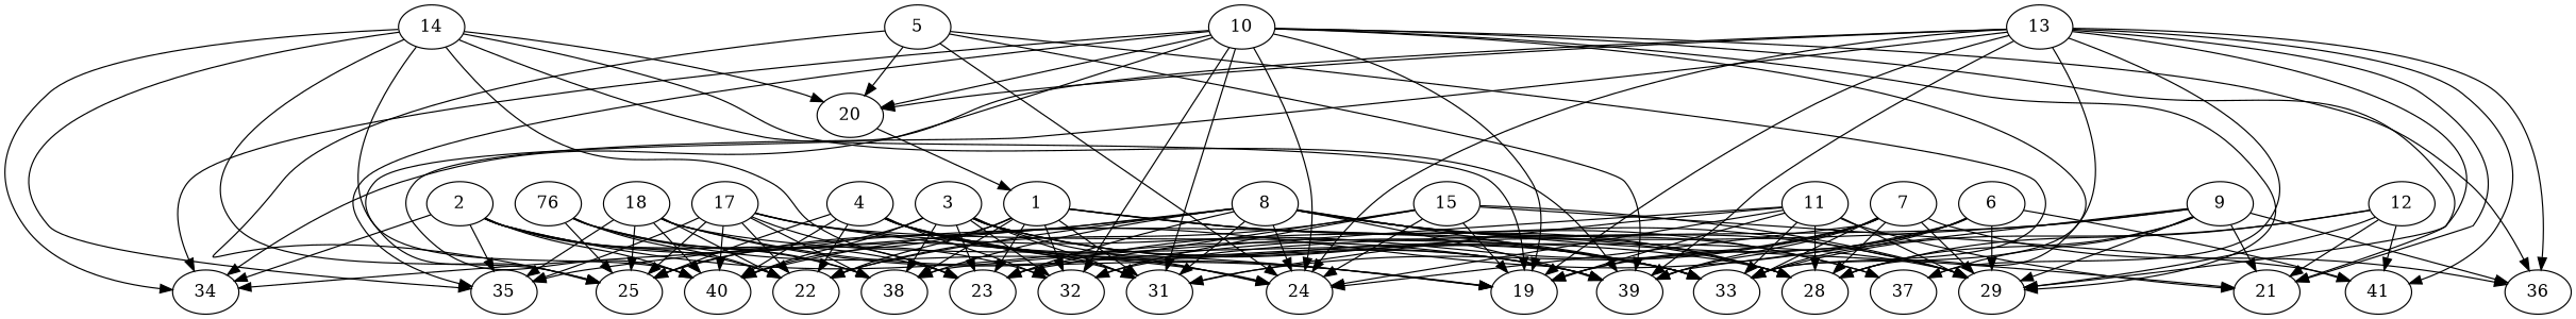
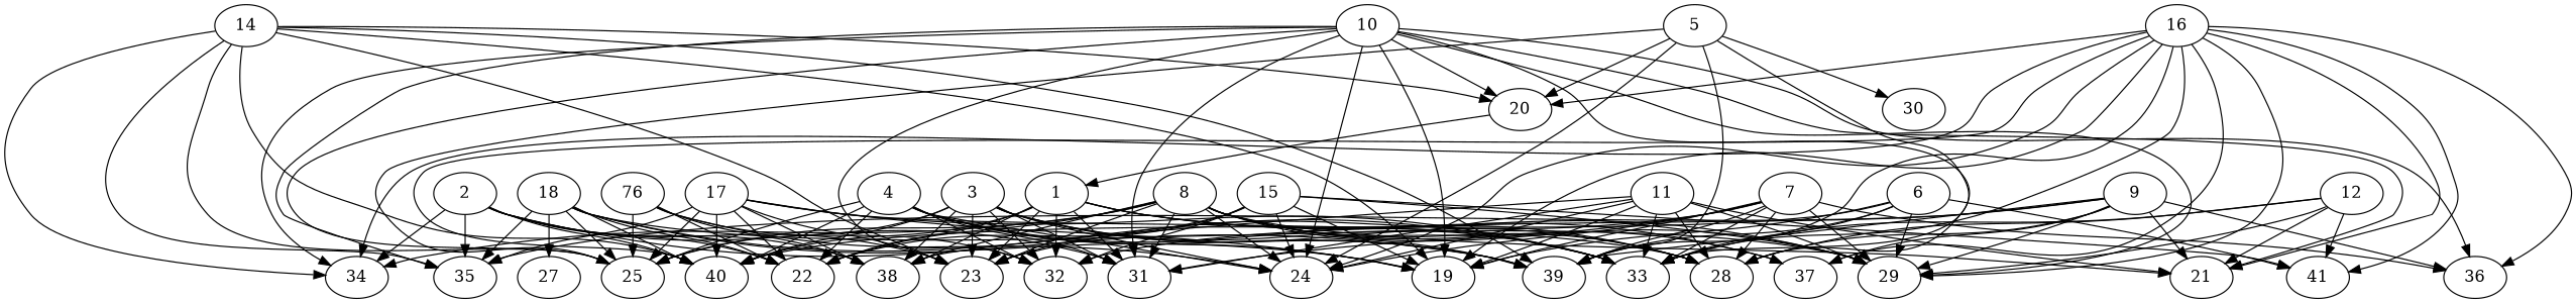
  digraph {
    node [alpha=0.03]
    1 [alpha=0.06 expect_size=20660359630426108]
    22 [alpha=0.18 expect_size=4284667618627785064448]
    23 [expect_size=19936940860630040]
    28 [alpha=0.00 expect_size=5763501341322248192000]
    29 [alpha=0.17 expect_size=1048484976745674624]
    31 [alpha=0.12 expect_size=9626810890761234]
    32 [expect_size=45493896607734024]
    37 [alpha=0.02 expect_size=782902603899233408]
    38 [alpha=0.10 expect_size=997255645551738368]
    40 [alpha=0.17 expect_size=3546877155034978582528]
    20 [alpha=0.01 expect_size=87651245409387360]
    2 [alpha=0.12 expect_size=20286985993496516]
    34 [alpha=0.04 expect_size=3746853535949159424]
    35 [alpha=0.13 expect_size=4538762819877695488]
    39 [alpha=0.10 expect_size=3511038764334117888]
    3 [alpha=0.01 expect_size=175442071155245312]
    24 [alpha=0.15 expect_size=19151169390150044]
    25 [expect_size=5162570975258083328000]
    33 [alpha=0.11 expect_size=972598231517541760]
    4 [alpha=0.15 expect_size=32680392434674036]
    19 [alpha=0.01 expect_size=6323088487861573632]
    5 [alpha=0.00 expect_size=10448898235820660]
+   30 [alpha=0.19 expect_size=1278471140284265472]
    6 [alpha=0.07 expect_size=9619038820604372320256]
    41 [alpha=0.09 expect_size=8227581570245069897728]
    7 [alpha=0.18 expect_size=2972031259569553408000]
    36 [alpha=0.04 expect_size=3142854005493036032]
    8 [alpha=0.14 expect_size=5376247158593135]
    21 [alpha=0.07 expect_size=1998468426445107456]
    9 [alpha=0.15 expect_size=27719375304695080]
    10 [alpha=0.08 expect_size=6004267957729114456064]
    11 [alpha=0.13 expect_size=2021377509960781398016]
    12 [alpha=0.16 expect_size=2219288718173576101888]
-   13 [alpha=0.07 expect_size=54713883300255872]
+   13 [alpha=0.07 expect_size=54713883300255872 label=16]
    14 [alpha=0.09 expect_size=17414665642396044230656]
    15 [alpha=0.09 expect_size=1100128126929056256]
    n37 [alpha=0.01 expect_size=34925246095958392 label=76]
    17 [expect_size=22694307843434260]
    18 [alpha=0.19 expect_size=1292241061462677248]
+   27 [alpha=0.19 expect_size=2665673500961800192000]
    1 -> 22
    1 -> 23
    1 -> 28
    1 -> 29
    1 -> 31
    1 -> 32
    1 -> 37
    1 -> 38
    1 -> 40
    20 -> 1
    2 -> 22
    2 -> 23
    2 -> 31
    2 -> 38
    2 -> 40
    2 -> 34
    2 -> 35
    2 -> 39
    3 -> 23
    3 -> 28
    3 -> 31
    3 -> 32
    3 -> 38
    3 -> 40
    3 -> 39
    3 -> 24
    3 -> 25
    3 -> 33
    4 -> 22
    4 -> 31
    4 -> 32
    4 -> 40
    4 -> 39
    4 -> 24
    4 -> 25
    4 -> 33
    4 -> 19
    5 -> 20
    5 -> 39
    5 -> 24
    5 -> 25
    5 -> 33
+   5 -> 30
    6 -> 29
    6 -> 40
    6 -> 39
    6 -> 33
    6 -> 19
    6 -> 41
    7 -> 23
    7 -> 28
    7 -> 29
    7 -> 31
    7 -> 39
    7 -> 24
    7 -> 33
    7 -> 19
    7 -> 36
    8 -> 22
    8 -> 23
    8 -> 28
    8 -> 29
    8 -> 31
    8 -> 37
    8 -> 38
    8 -> 34
    8 -> 39
    8 -> 24
    8 -> 25
    8 -> 33
    8 -> 21
    9 -> 28
    9 -> 29
    9 -> 32
    9 -> 37
    9 -> 35
    9 -> 39
    9 -> 36
    9 -> 21
    10 -> 28
    10 -> 29
    10 -> 31
    10 -> 32
    10 -> 20
    10 -> 34
    10 -> 35
    10 -> 24
    10 -> 25
    10 -> 19
    10 -> 36
    10 -> 21
    11 -> 28
    11 -> 29
    11 -> 31
    11 -> 38
    11 -> 24
    11 -> 33
    11 -> 19
    11 -> 21
    12 -> 28
    12 -> 29
    12 -> 33
    12 -> 41
    12 -> 21
    13 -> 29
    13 -> 37
    13 -> 40
    13 -> 20
    13 -> 34
    13 -> 39
    13 -> 24
    13 -> 33
    13 -> 19
    13 -> 41
    13 -> 36
    13 -> 21
    14 -> 23
    14 -> 40
    14 -> 20
    14 -> 34
    14 -> 35
    14 -> 39
    14 -> 25
    14 -> 19
    15 -> 22
    15 -> 23
    15 -> 29
    15 -> 32
    15 -> 24
    15 -> 19
    15 -> 41
    n37 -> 22
    n37 -> 32
    n37 -> 38
    n37 -> 24
    n37 -> 25
    17 -> 22
    17 -> 23
    17 -> 28
    17 -> 38
    17 -> 40
    17 -> 35
    17 -> 25
    17 -> 33
    17 -> 19
    18 -> 22
    18 -> 29
    18 -> 40
    18 -> 35
    18 -> 25
    18 -> 33
    18 -> 19
+   18 -> 27
  }
